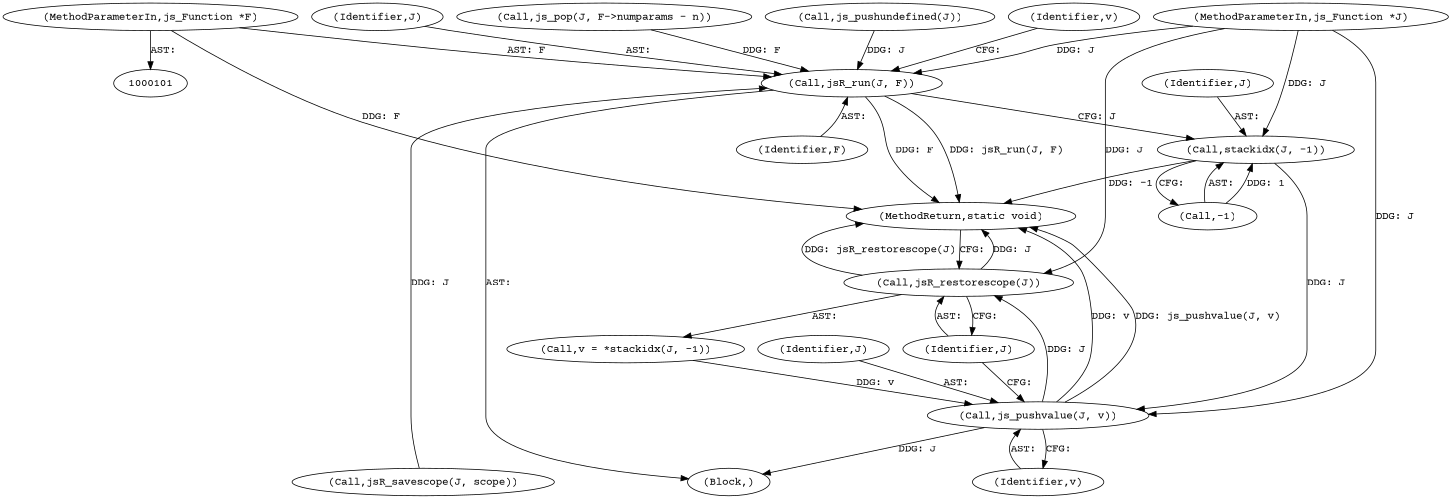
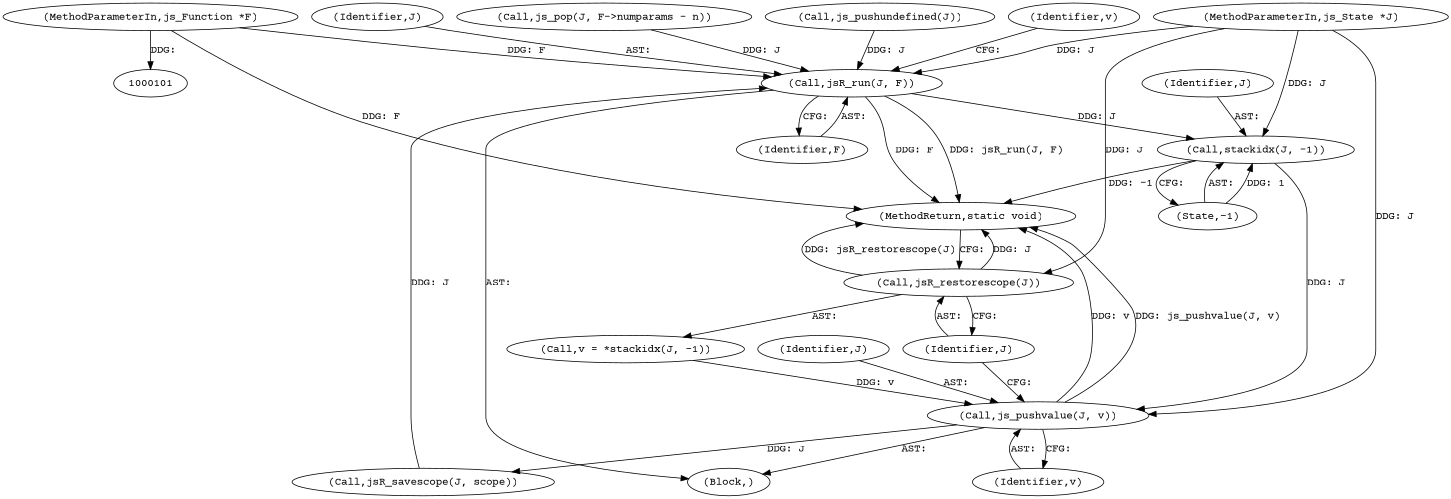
  digraph {
    fontname="Courier Prime"
    node [fontname="Courier Prime"]
    edge [fontname="Courier Prime"]
    n1 [label="(MethodParameterIn,js_Function *F)"]
    n2 [label="(Call,jsR_run(J, F))"]
    n3 [label="(MethodReturn,static void)"]
    1000101
    n5 [label="(Call,stackidx(J, -1))"]
    n6 [label="(Identifier,F)"]
    n7 [label="(Block,)"]
    n8 [label="(Call,jsR_restorescope(J))"]
    n9 [label="(Call,js_pushvalue(J, v))"]
-   n10 [label="(Call,-1)"]
+   n10 [label="(State,-1)"]
    n11 [label="(Identifier,v)"]
    n12 [label="(Identifier,J)"]
    n13 [label="(Call,v = *stackidx(J, -1))"]
    n14 [label="(Call,js_pop(J, F->numparams - n))"]
    n15 [label="(Call,js_pushundefined(J))"]
    n16 [label="(Identifier,v)"]
    n17 [label="(Call,jsR_savescope(J, scope))"]
    n18 [label="(Identifier,J)"]
-   n19 [label="(MethodParameterIn,js_Function *J)"]
+   n19 [label="(MethodParameterIn,js_State *J)"]
    n20 [label="(Identifier,J)"]
    n21 [label="(Identifier,J)"]
-   n1 -> n2 [label="AST: F"]
+   n1 -> n2 [label="DDG: F"]
    n1 -> n3 [label="DDG: F"]
-   n1 -> 1000101 [label="AST: "]
+   n1 -> 1000101 [label="DDG: "]
    n2 -> n3 [label="DDG: jsR_run(J, F)"]
    n2 -> n3 [label="DDG: F"]
-   n2 -> n5 [label="CFG: J"]
+   n2 -> n5 [label="DDG: J"]
+   n2 -> n6 [label="CFG: "]
    n2 -> n7 [label="AST: "]
    n3 -> n8 [label="CFG: "]
    n5 -> n3 [label="DDG: -1"]
    n5 -> n9 [label="DDG: J"]
    n5 -> n10 [label="CFG: "]
    n6 -> n2 [label="AST: "]
    n8 -> n3 [label="DDG: J"]
    n8 -> n3 [label="DDG: jsR_restorescope(J)"]
    n8 -> n12 [label="CFG: "]
    n8 -> n13 [label="AST: "]
    n9 -> n3 [label="DDG: v"]
    n9 -> n3 [label="DDG: js_pushvalue(J, v)"]
-   n9 -> n7 [label="DDG: J"]
-   n9 -> n8 [label="DDG: J"]
+   n9 -> n7 [label="AST: "]
+   n9 -> n17 [label="DDG: J"]
    n9 -> n11 [label="CFG: "]
    n10 -> n5 [label="AST: "]
    n10 -> n5 [label="DDG: 1"]
    n11 -> n9 [label="AST: "]
    n12 -> n8 [label="AST: "]
    n12 -> n9 [label="CFG: "]
    n13 -> n9 [label="DDG: v"]
-   n14 -> n2 [label="DDG: F"]
+   n14 -> n2 [label="DDG: J"]
    n15 -> n2 [label="DDG: J"]
    n16 -> n2 [label="CFG: "]
    n17 -> n2 [label="DDG: J"]
    n18 -> n9 [label="AST: "]
    n19 -> n2 [label="DDG: J"]
    n19 -> n5 [label="DDG: J"]
    n19 -> n8 [label="DDG: J"]
    n19 -> n9 [label="DDG: J"]
    n20 -> n5 [label="AST: "]
    n21 -> n2 [label="AST: "]
  }
